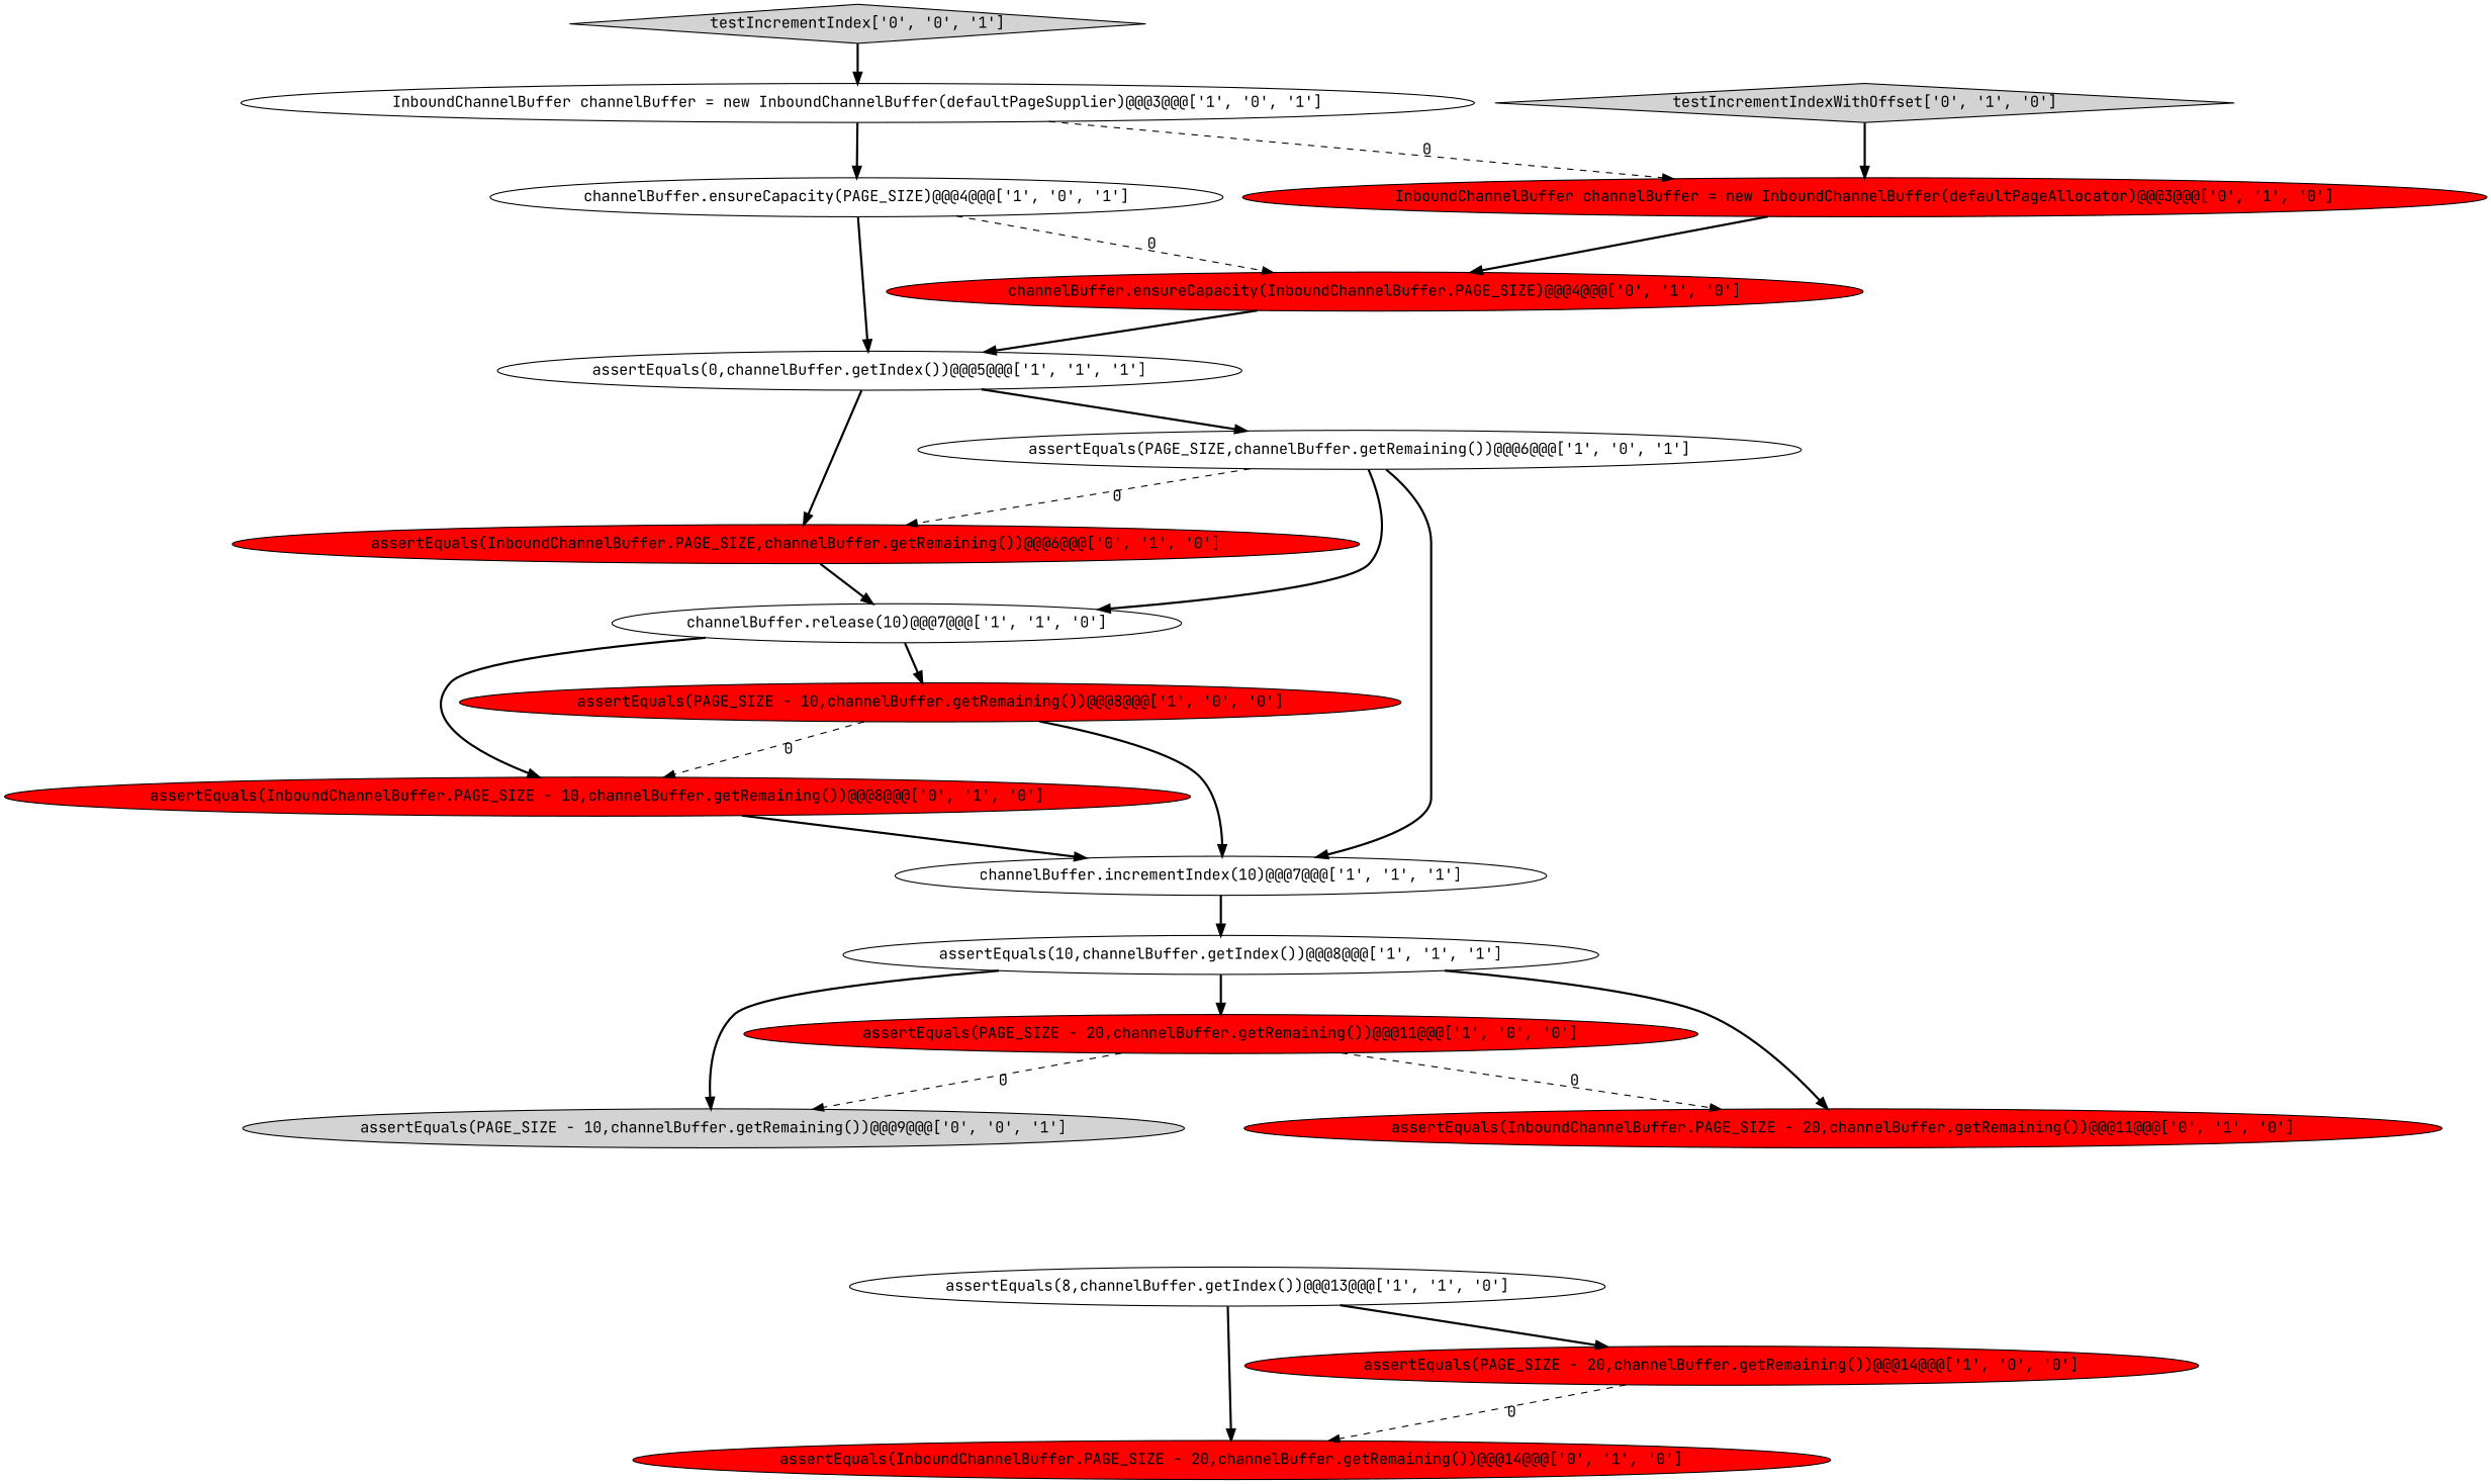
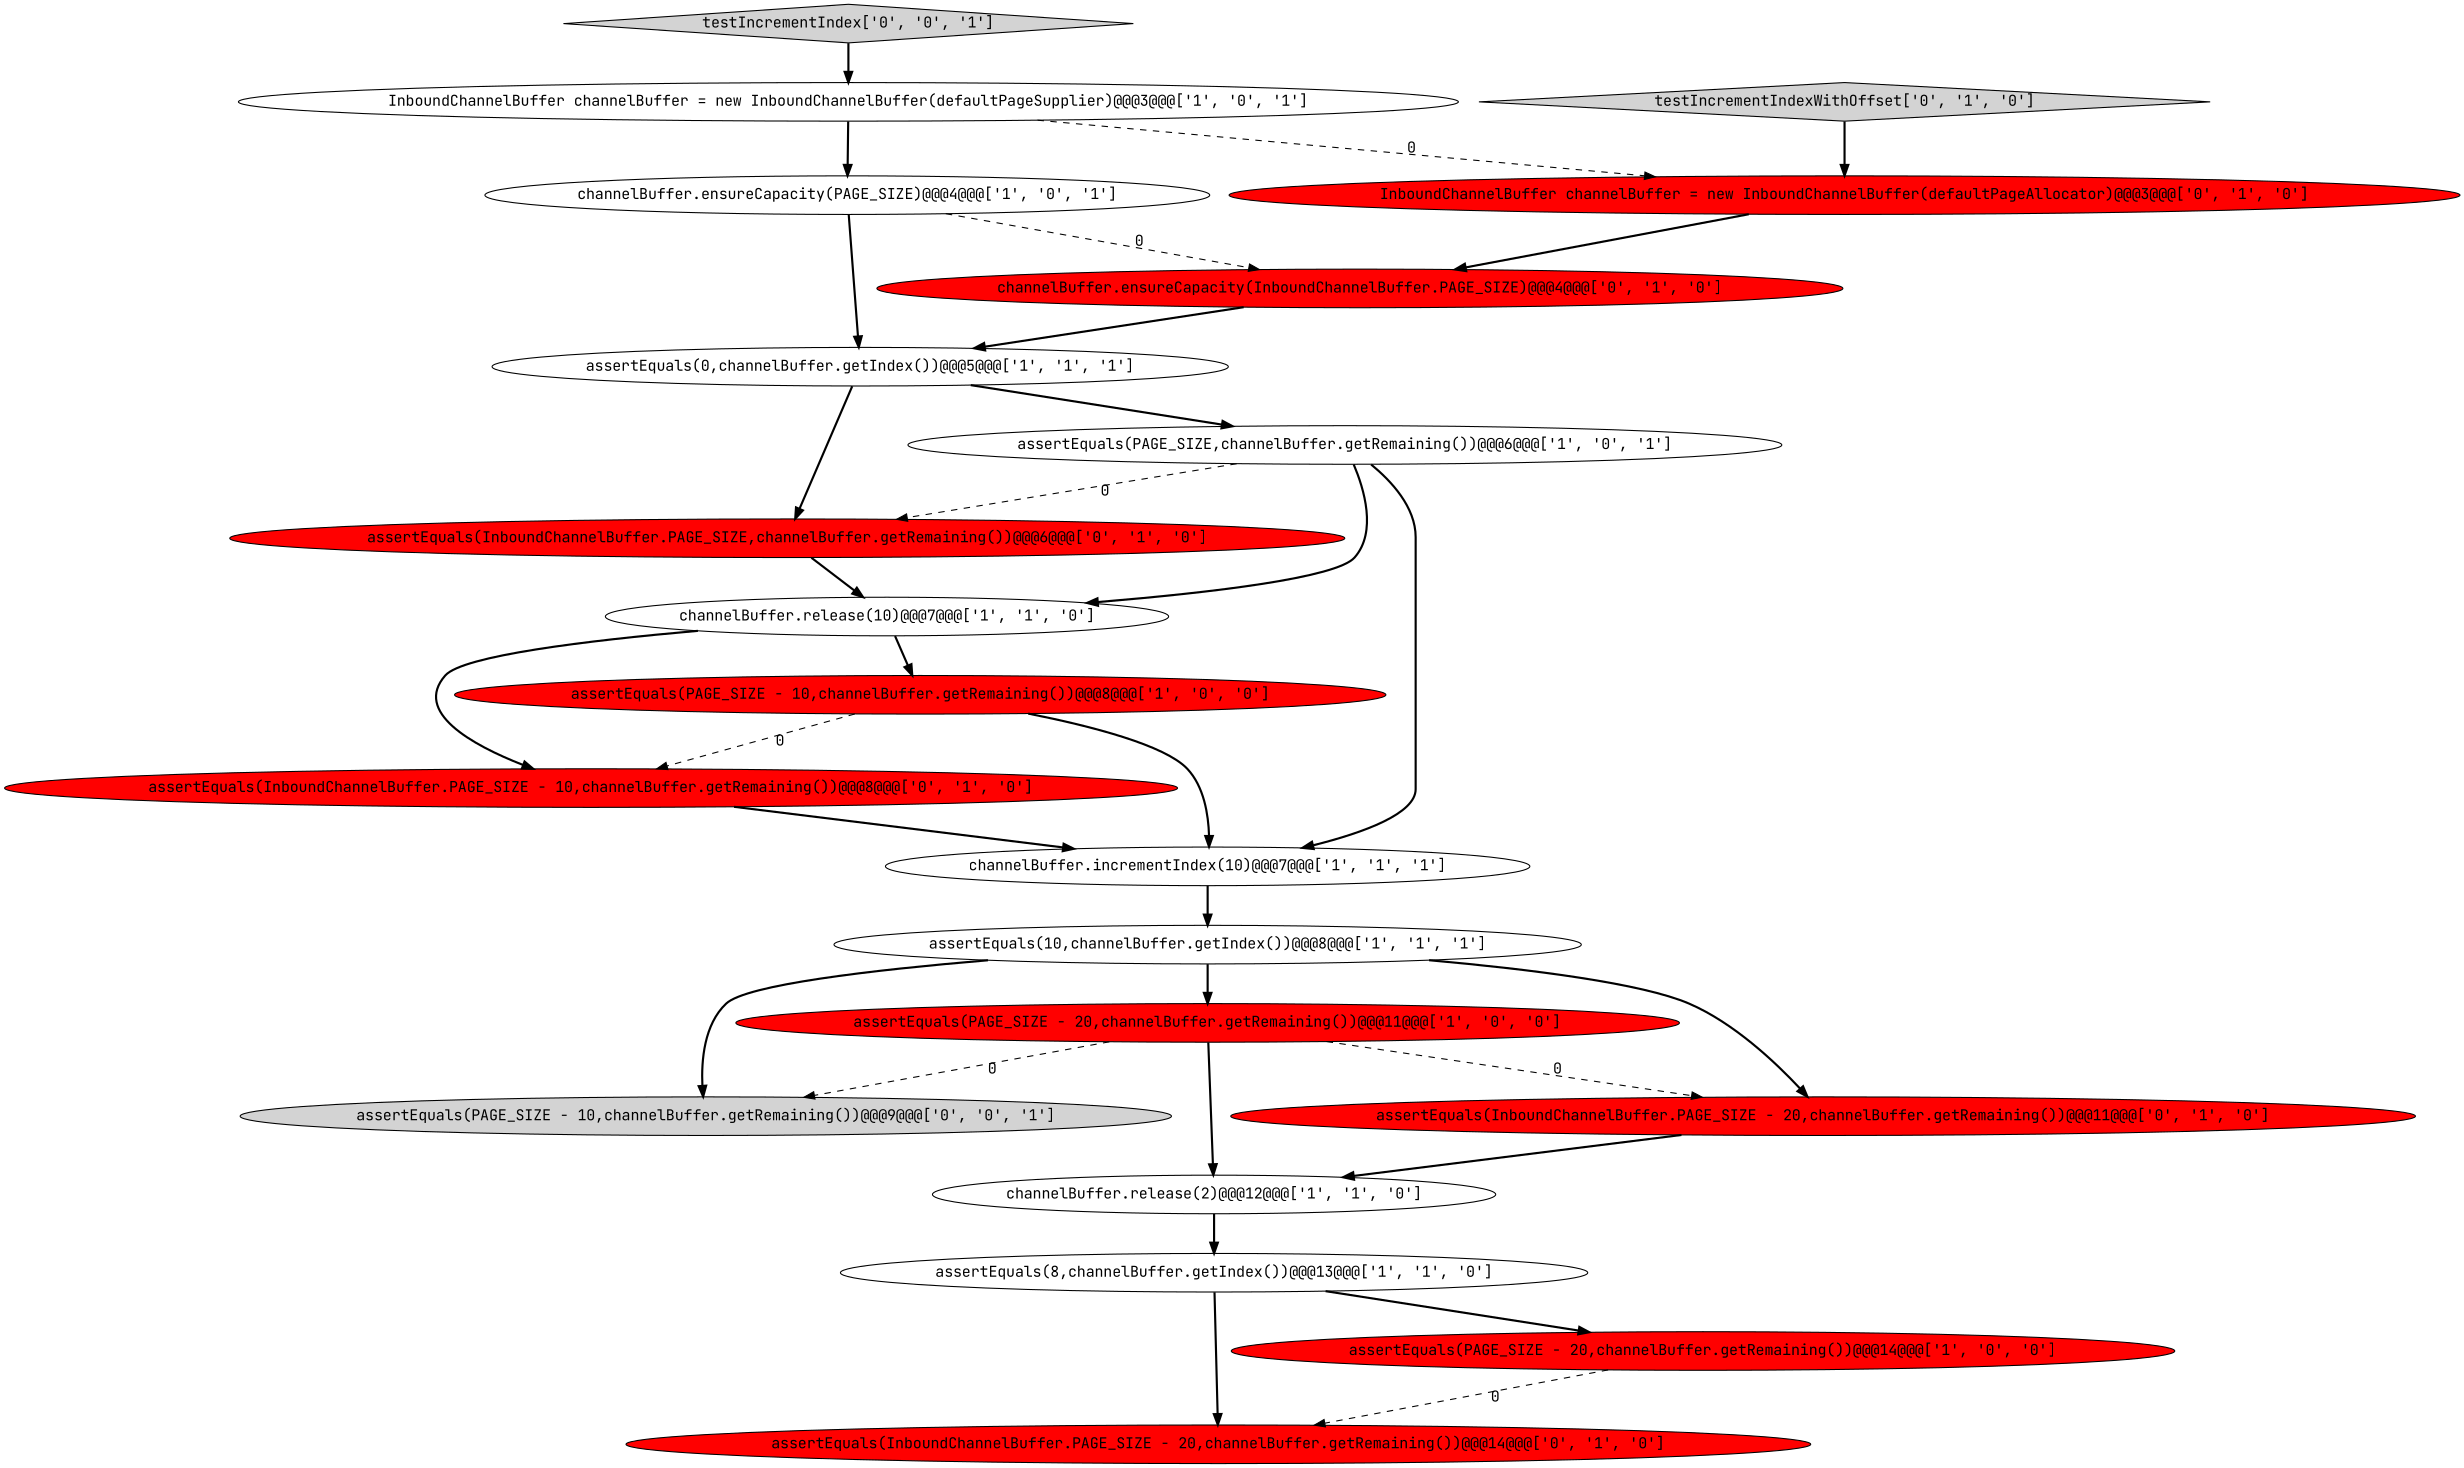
  digraph {
    fontname="JetBrains Mono"
    node [fillcolor=white fontname="JetBrains Mono" shape=ellipse style=filled]
    edge [fontname="JetBrains Mono" style=bold]
    n1 [label="assertEquals(8,channelBuffer.getIndex())@@@13@@@['1', '1', '0']"]
    n2 [fillcolor=red label="assertEquals(PAGE_SIZE - 20,channelBuffer.getRemaining())@@@14@@@['1', '0', '0']"]
    n3 [fillcolor=red label="assertEquals(InboundChannelBuffer.PAGE_SIZE - 20,channelBuffer.getRemaining())@@@14@@@['0', '1', '0']"]
    n4 [fillcolor=red label="assertEquals(PAGE_SIZE - 20,channelBuffer.getRemaining())@@@11@@@['1', '0', '0']"]
    n5 [fillcolor=lightgray label="assertEquals(PAGE_SIZE - 10,channelBuffer.getRemaining())@@@9@@@['0', '0', '1']"]
+   n6 [label="channelBuffer.release(2)@@@12@@@['1', '1', '0']"]
    n7 [fillcolor=red label="assertEquals(InboundChannelBuffer.PAGE_SIZE - 20,channelBuffer.getRemaining())@@@11@@@['0', '1', '0']"]
    n8 [label="InboundChannelBuffer channelBuffer = new InboundChannelBuffer(defaultPageSupplier)@@@3@@@['1', '0', '1']"]
    n9 [fillcolor=red label="InboundChannelBuffer channelBuffer = new InboundChannelBuffer(defaultPageAllocator)@@@3@@@['0', '1', '0']"]
    n10 [label="channelBuffer.ensureCapacity(PAGE_SIZE)@@@4@@@['1', '0', '1']"]
    n11 [fillcolor=red label="channelBuffer.ensureCapacity(InboundChannelBuffer.PAGE_SIZE)@@@4@@@['0', '1', '0']"]
    n12 [label="assertEquals(0,channelBuffer.getIndex())@@@5@@@['1', '1', '1']"]
    n13 [fillcolor=red label="assertEquals(InboundChannelBuffer.PAGE_SIZE,channelBuffer.getRemaining())@@@6@@@['0', '1', '0']"]
    n14 [label="assertEquals(PAGE_SIZE,channelBuffer.getRemaining())@@@6@@@['1', '0', '1']"]
    n15 [label="channelBuffer.release(10)@@@7@@@['1', '1', '0']"]
    n16 [label="channelBuffer.incrementIndex(10)@@@7@@@['1', '1', '1']"]
    n17 [fillcolor=red label="assertEquals(PAGE_SIZE - 10,channelBuffer.getRemaining())@@@8@@@['1', '0', '0']"]
    n18 [fillcolor=red label="assertEquals(InboundChannelBuffer.PAGE_SIZE - 10,channelBuffer.getRemaining())@@@8@@@['0', '1', '0']"]
    n19 [fillcolor=lightgray label="testIncrementIndexWithOffset['0', '1', '0']" shape=diamond]
    n20 [label="assertEquals(10,channelBuffer.getIndex())@@@8@@@['1', '1', '1']"]
    n21 [fillcolor=lightgray label="testIncrementIndex['0', '0', '1']" shape=diamond]
    n1 -> n2
    n1 -> n3
    n2 -> n3 [label=0 style=dashed]
    n4 -> n5 [label=0 style=dashed]
+   n4 -> n6
    n4 -> n7 [label=0 style=dashed]
+   n6 -> n1
+   n7 -> n6
    n8 -> n9 [label=0 style=dashed]
    n8 -> n10
    n9 -> n11
    n10 -> n11 [label=0 style=dashed]
    n10 -> n12
    n11 -> n12
    n12 -> n13
    n12 -> n14
    n13 -> n15
    n14 -> n13 [label=0 style=dashed]
    n14 -> n15
    n14 -> n16
    n15 -> n17
    n15 -> n18
    n16 -> n20
    n17 -> n16
    n17 -> n18 [label=0 style=dashed]
    n18 -> n16
    n19 -> n9
    n20 -> n4
    n20 -> n5
    n20 -> n7
    n21 -> n8
  }
